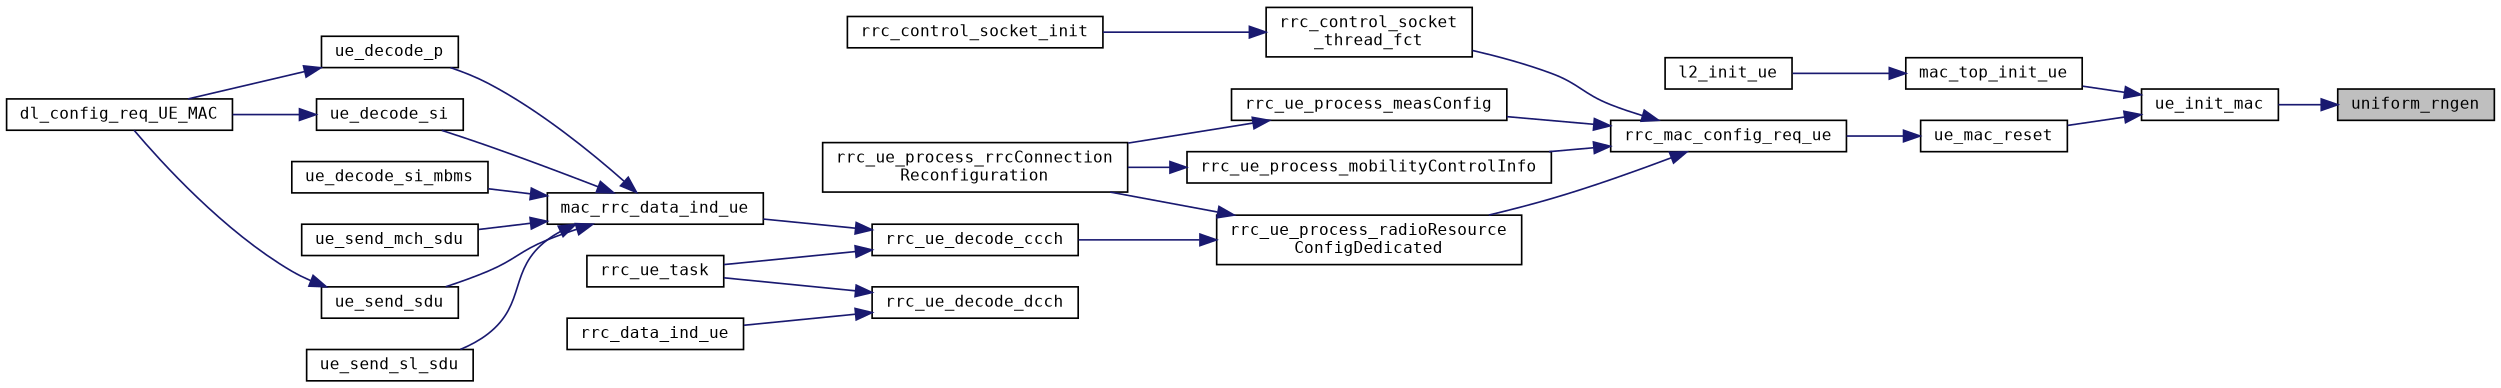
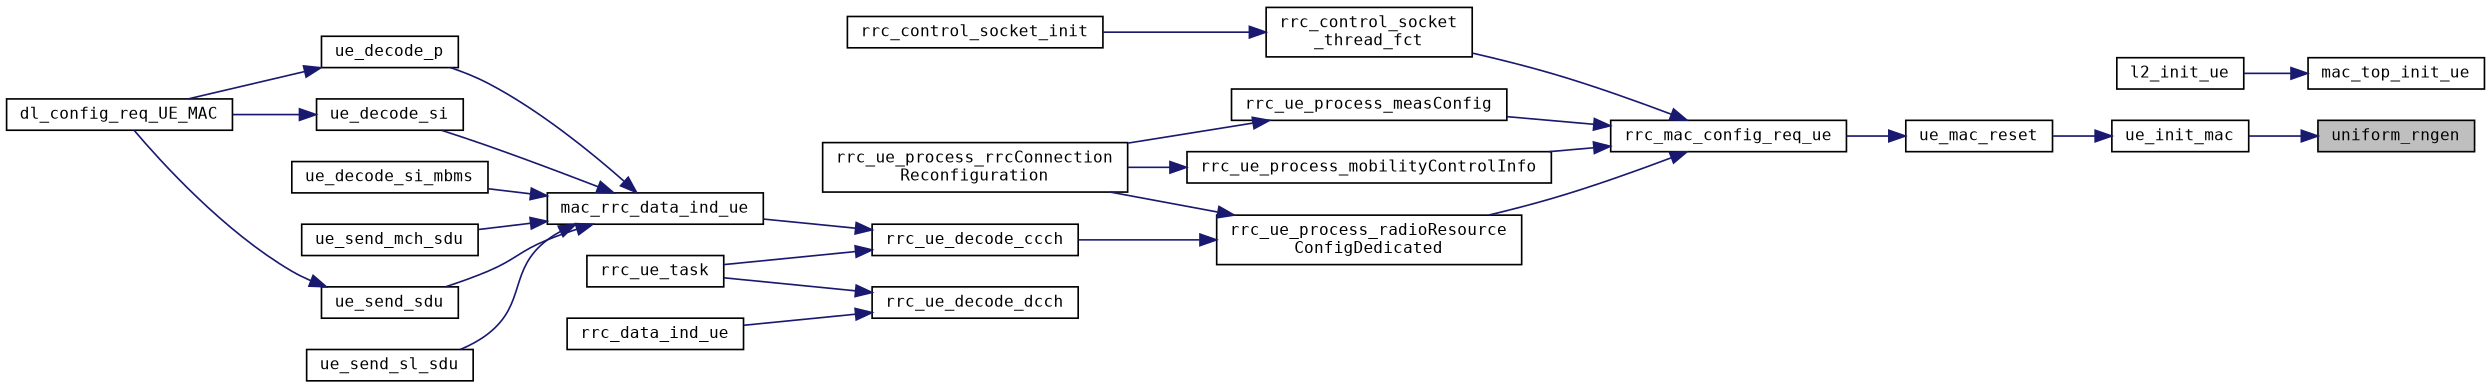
  digraph {
    fontname="DejaVu Sans Mono"
    rankdir=RL
    node [color=black fillcolor=white fontname="DejaVu Sans Mono" fontsize=10 shape=record style=filled]
    edge [color=midnightblue dir=back fontname="DejaVu Sans Mono" fontsize=10 labelfontname=Helvetica labelfontsize=10 style=solid]
    n1 [fillcolor=grey75 fontcolor=black height=0.2 label=uniform_rngen width=0.4]
    n2 [height=0.2 label=ue_init_mac width=0.4]
    n3 [height=0.2 label=mac_top_init_ue width=0.4]
    n4 [height=0.2 label=ue_mac_reset width=0.4]
    n5 [height=0.2 label=l2_init_ue width=0.4]
    n6 [height=0.2 label=rrc_mac_config_req_ue width=0.4]
    n7 [height=0.2 label="rrc_control_socket\l_thread_fct" width=0.4]
    n8 [height=0.2 label=rrc_ue_process_measConfig width=0.4]
    n9 [height=0.2 label=rrc_ue_process_mobilityControlInfo width=0.4]
    n10 [height=0.2 label="rrc_ue_process_radioResource\lConfigDedicated" width=0.4]
    n11 [height=0.2 label=rrc_control_socket_init width=0.4]
    n12 [height=0.2 label="rrc_ue_process_rrcConnection\lReconfiguration" width=0.4]
    n13 [height=0.2 label=rrc_ue_decode_ccch width=0.4]
    n14 [height=0.2 label=rrc_ue_decode_dcch width=0.4]
    n15 [height=0.2 label=rrc_data_ind_ue width=0.4]
    n16 [height=0.2 label=rrc_ue_task width=0.4]
    n17 [height=0.2 label=mac_rrc_data_ind_ue width=0.4]
    n18 [height=0.2 label=ue_decode_p width=0.4]
    n19 [height=0.2 label=ue_decode_si width=0.4]
    n20 [height=0.2 label=ue_decode_si_mbms width=0.4]
    n21 [height=0.2 label=ue_send_mch_sdu width=0.4]
    n22 [height=0.2 label=ue_send_sdu width=0.4]
    n23 [height=0.2 label=ue_send_sl_sdu width=0.4]
    n24 [height=0.2 label=dl_config_req_UE_MAC width=0.4]
    n1 -> n2
-   n2 -> n3
    n2 -> n4
    n3 -> n5
    n4 -> n6
    n6 -> n7
    n6 -> n8
    n6 -> n9
    n6 -> n10
    n7 -> n11
    n8 -> n12
    n9 -> n12
    n10 -> n12
    n10 -> n13
    n13 -> n16
    n13 -> n17
    n14 -> n15
    n14 -> n16
    n17 -> n18
    n17 -> n19
    n17 -> n20
    n17 -> n21
    n17 -> n22
    n17 -> n23
    n18 -> n24
    n19 -> n24
    n22 -> n24
  }
